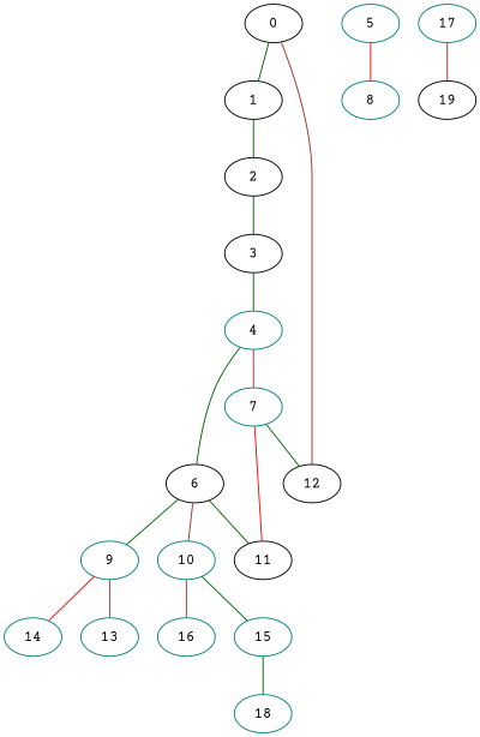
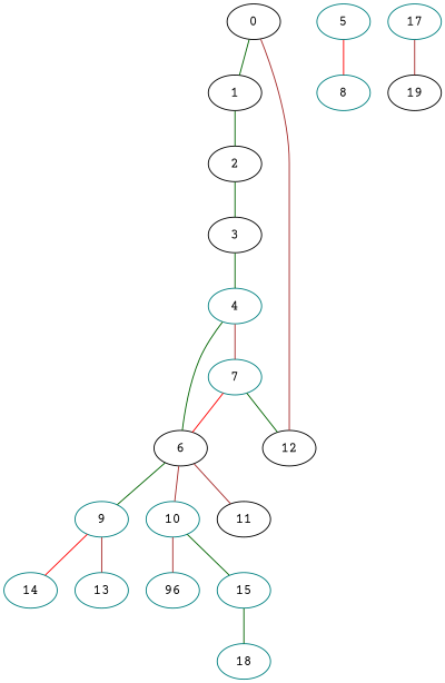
  graph {
    fontname="Courier Prime"
    node [color=teal fontname="Courier Prime"]
    edge [color=darkgreen fontname="Courier Prime"]
    0 [color=black]
    1 [color=black]
    12 [color=black]
    2 [color=black]
    3 [color=black]
    4
    6 [color=black]
    7
    5
    8
    9
    10
    11 [color=black]
    14
    13
-   16
+   16 [label=96]
    15
    18
    19 [color=black]
    17
    0 -- 1
    0 -- 12 [color=brown]
    1 -- 2
    2 -- 3
    3 -- 4
    4 -- 6
    4 -- 7 [color=brown]
    6 -- 9
    6 -- 10 [color=brown]
-   6 -- 11
+   6 -- 11 [color=brown]
    7 -- 12
-   7 -- 11 [color=red]
+   7 -- 6 [color=red]
    5 -- 8 [color=red]
    9 -- 14 [color=red]
    9 -- 13 [color=brown]
    10 -- 16 [color=brown]
    10 -- 15
    15 -- 18
    17 -- 19 [color=brown]
  }
